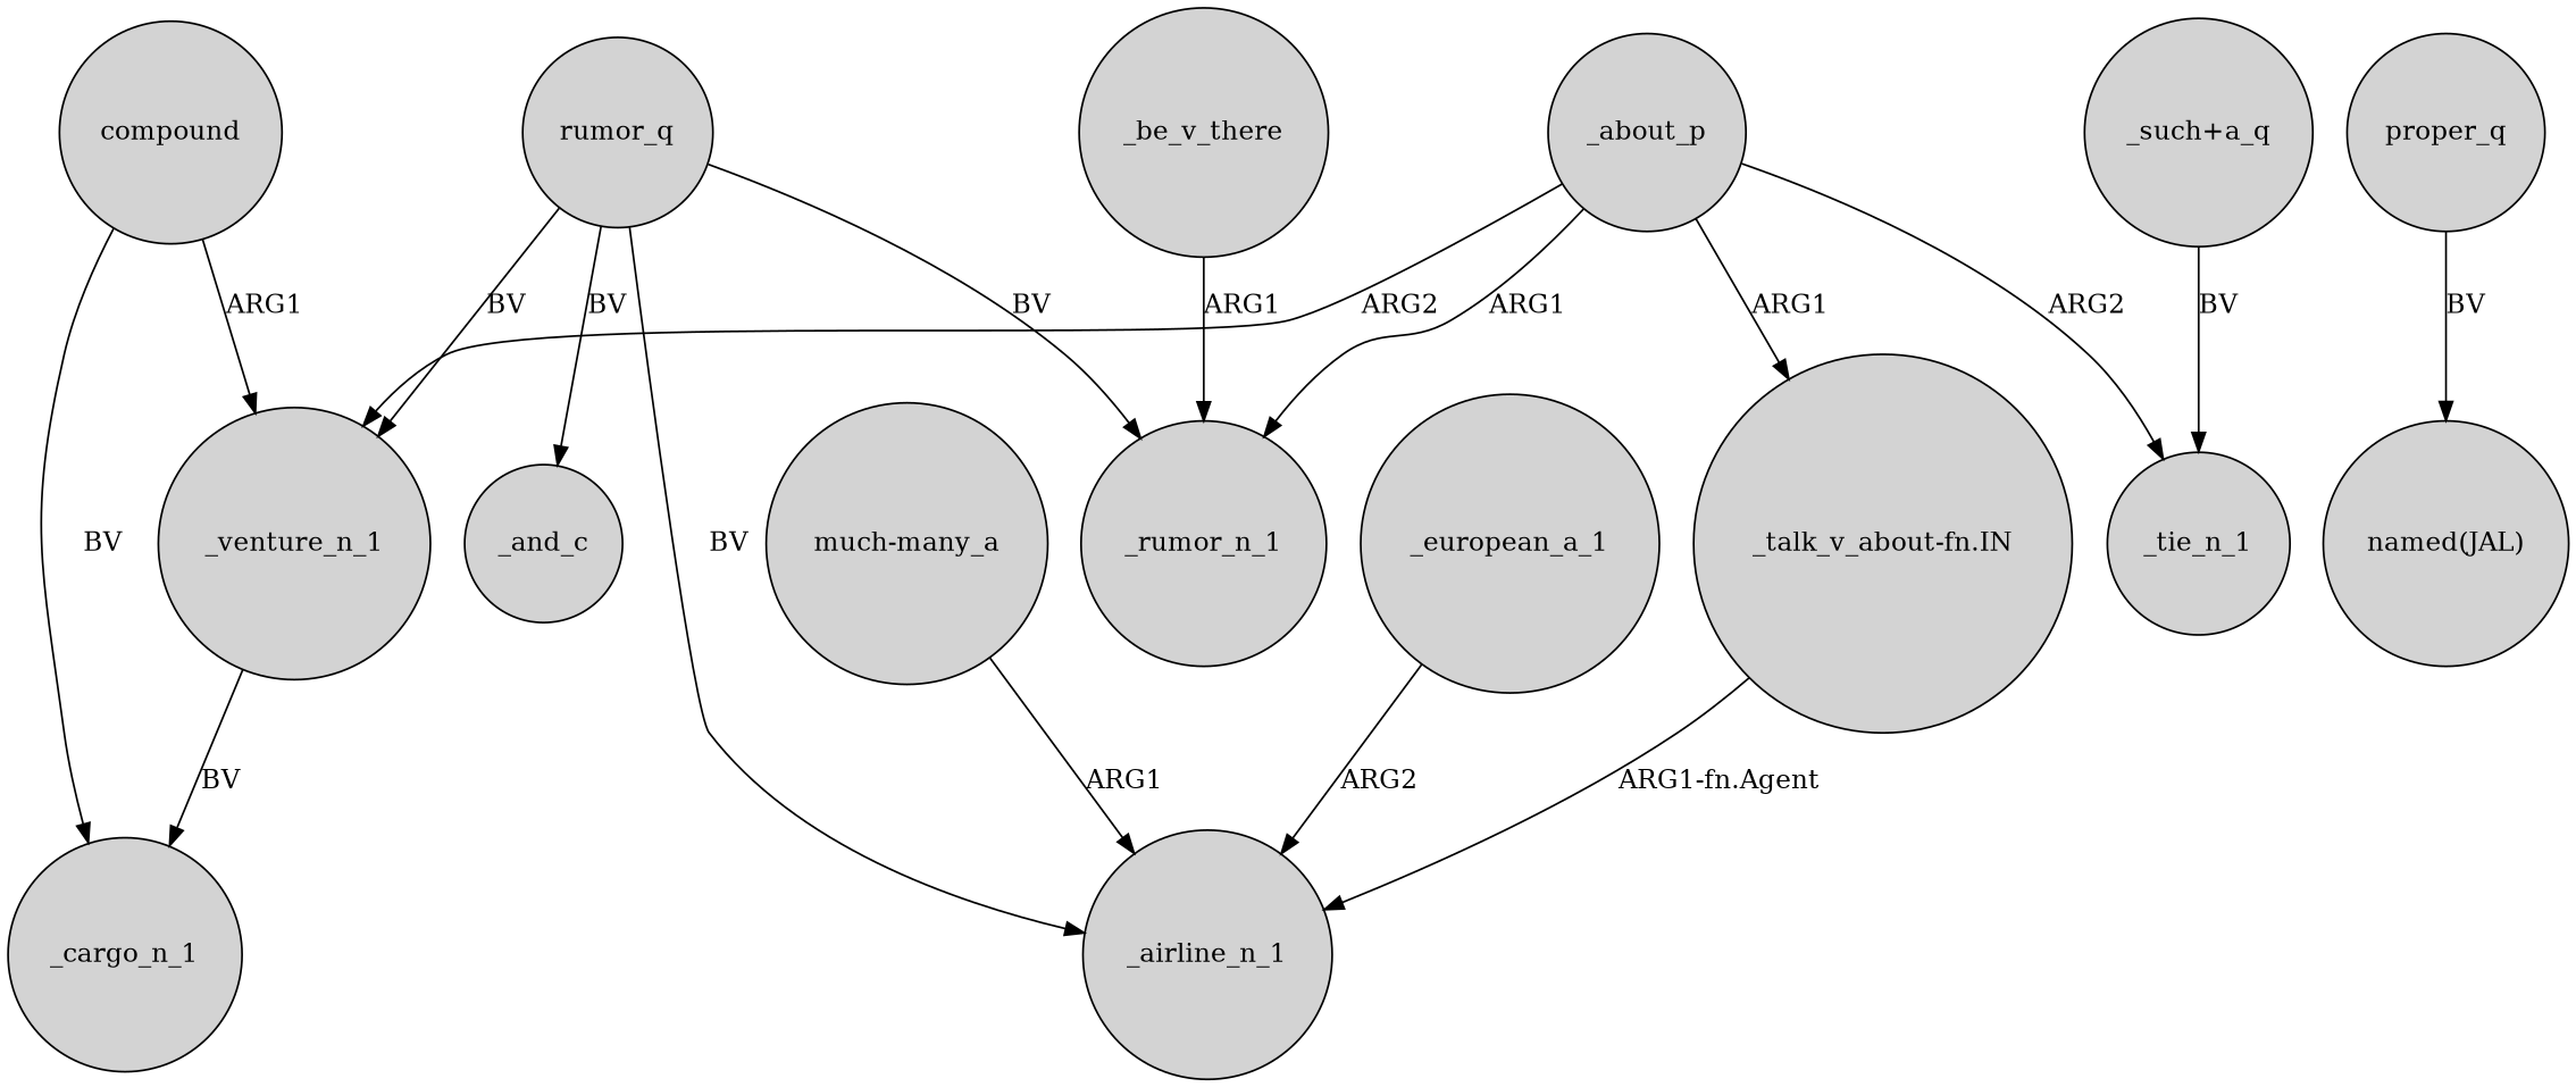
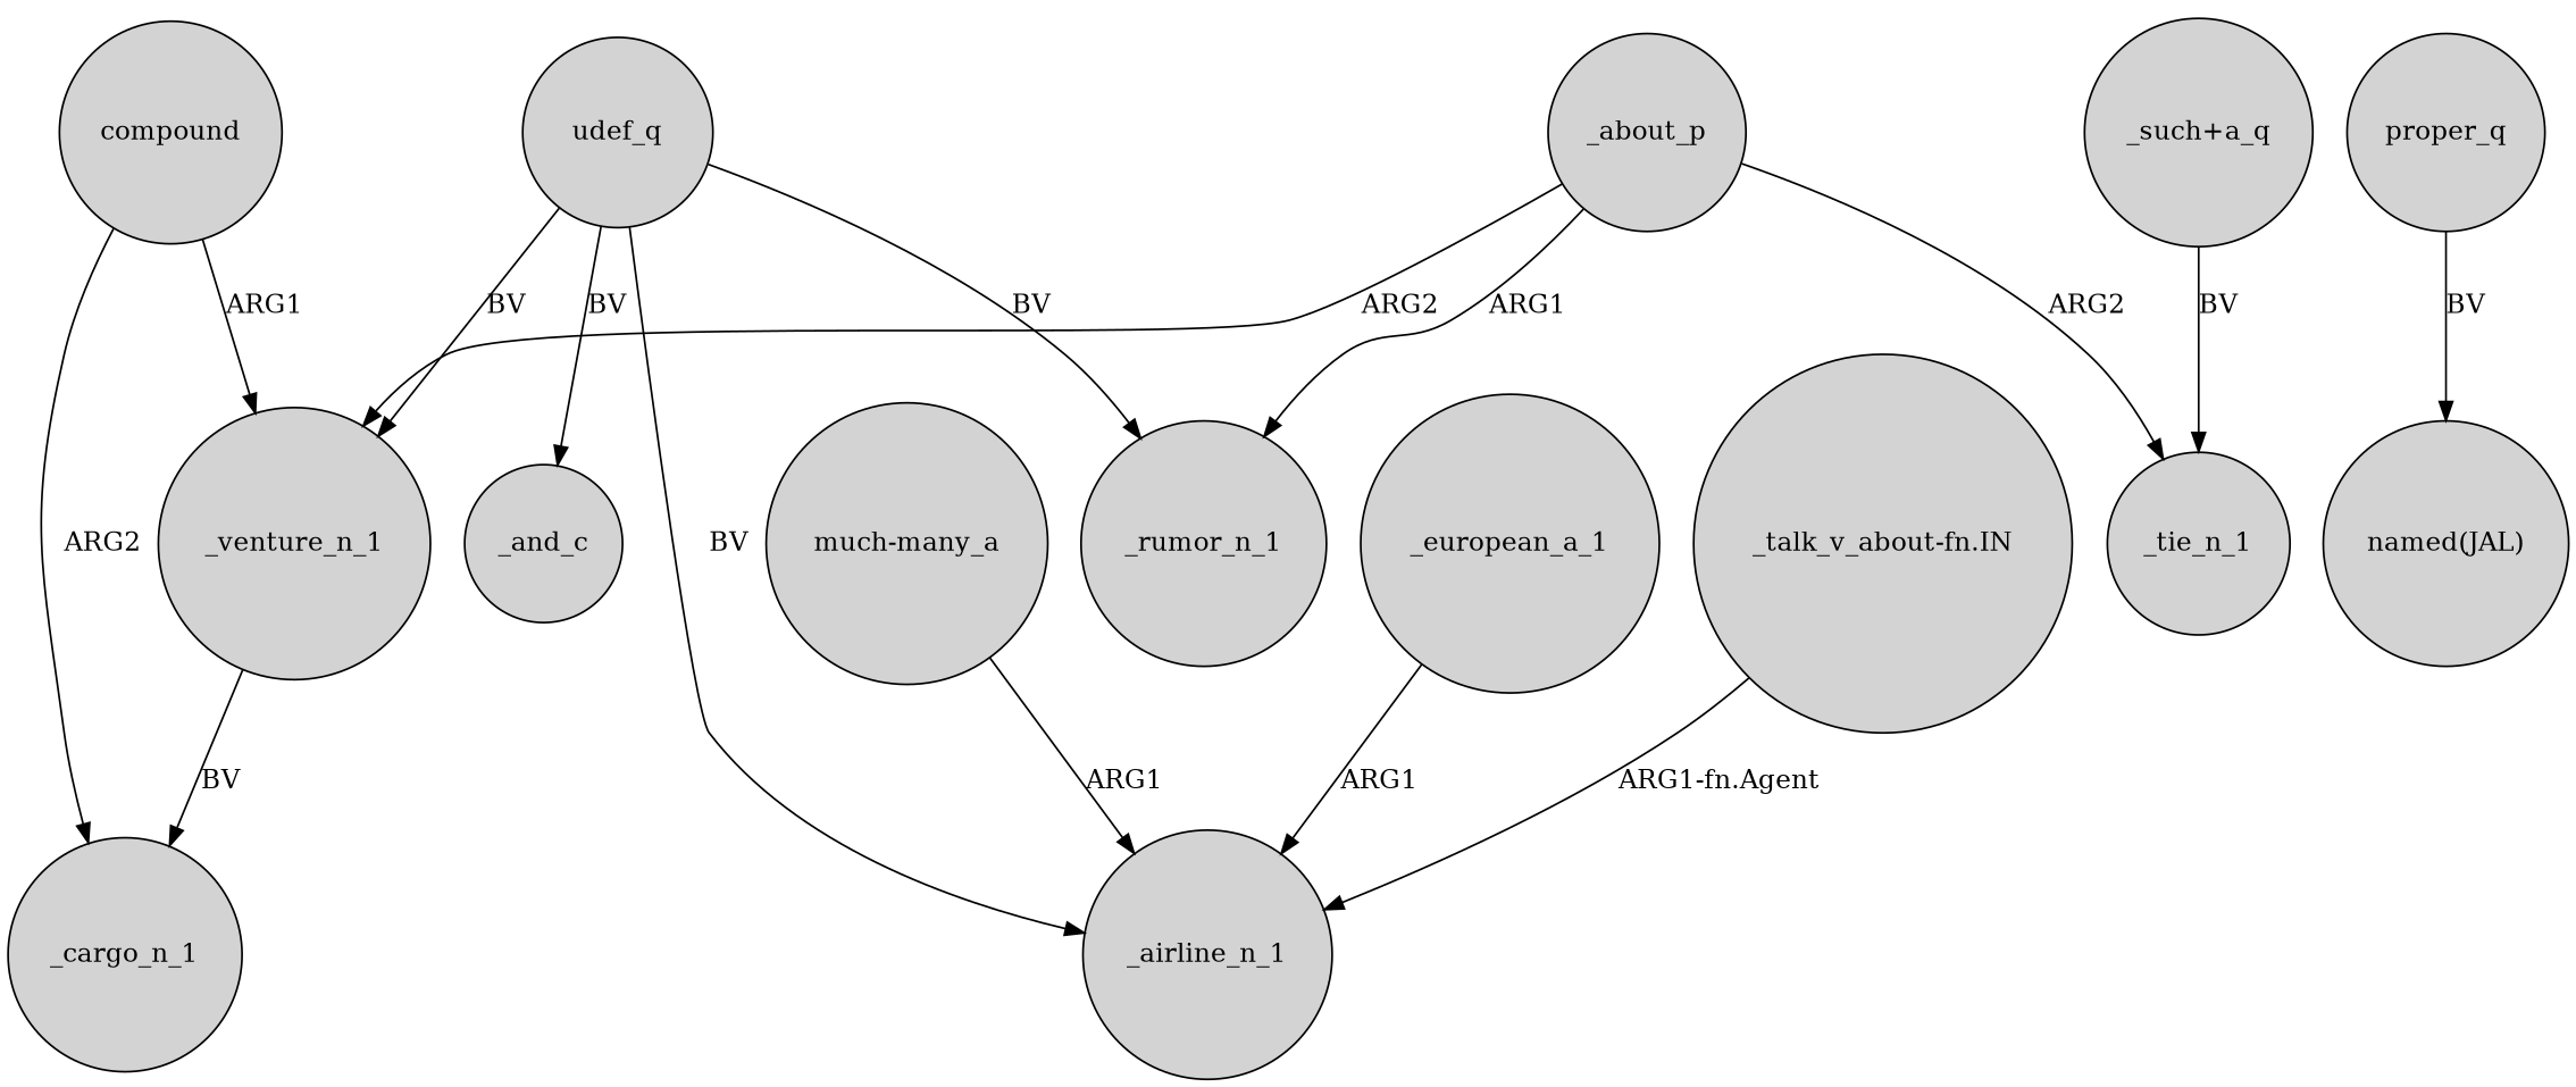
  digraph {
    node [shape=circle style=filled]
    compound
    _venture_n_1
    _cargo_n_1
    _about_p
    "_talk_v_about-fn.IN"
    _rumor_n_1
    _tie_n_1
    _airline_n_1
-   _be_v_there
-   udef_q [label=rumor_q]
+   udef_q
    _and_c
    "_such+a_q"
    proper_q
    "named(JAL)"
    _european_a_1
    "much-many_a"
    compound -> _venture_n_1 [label=ARG1]
-   compound -> _cargo_n_1 [label=BV]
+   compound -> _cargo_n_1 [label=ARG2]
    _venture_n_1 -> _cargo_n_1 [label=BV]
    _about_p -> _venture_n_1 [label=ARG2]
-   _about_p -> "_talk_v_about-fn.IN" [label=ARG1]
    _about_p -> _rumor_n_1 [label=ARG1]
    _about_p -> _tie_n_1 [label=ARG2]
    "_talk_v_about-fn.IN" -> _airline_n_1 [label="ARG1-fn.Agent"]
-   _be_v_there -> _rumor_n_1 [label=ARG1]
    udef_q -> _venture_n_1 [label=BV]
    udef_q -> _rumor_n_1 [label=BV]
    udef_q -> _airline_n_1 [label=BV]
    udef_q -> _and_c [label=BV]
    "_such+a_q" -> _tie_n_1 [label=BV]
    proper_q -> "named(JAL)" [label=BV]
-   _european_a_1 -> _airline_n_1 [label=ARG2]
+   _european_a_1 -> _airline_n_1 [label=ARG1]
    "much-many_a" -> _airline_n_1 [label=ARG1]
  }
